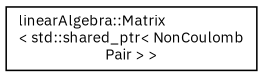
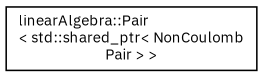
  digraph {
    rankdir=LR
    fontname="IBM Plex Sans"
-   n1 [color=black fillcolor=white fontname="IBM Plex Sans" fontsize=10 height=0.2 label="linearAlgebra::Matrix\l\< std::shared_ptr\< NonCoulomb\lPair \> \>" shape=record style=filled width=0.4]
+   n1 [color=black fillcolor=white fontname="IBM Plex Sans" fontsize=10 height=0.2 label="linearAlgebra::Pair\l\< std::shared_ptr\< NonCoulomb\lPair \> \>" shape=record style=filled width=0.4]
  }
